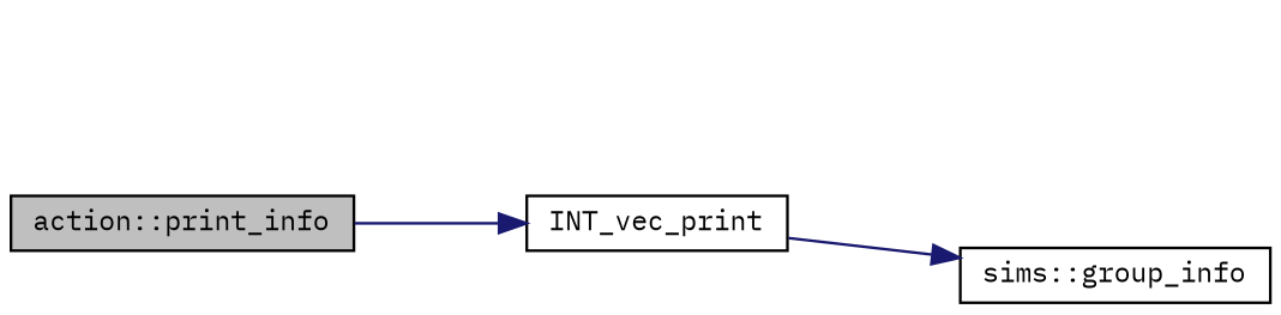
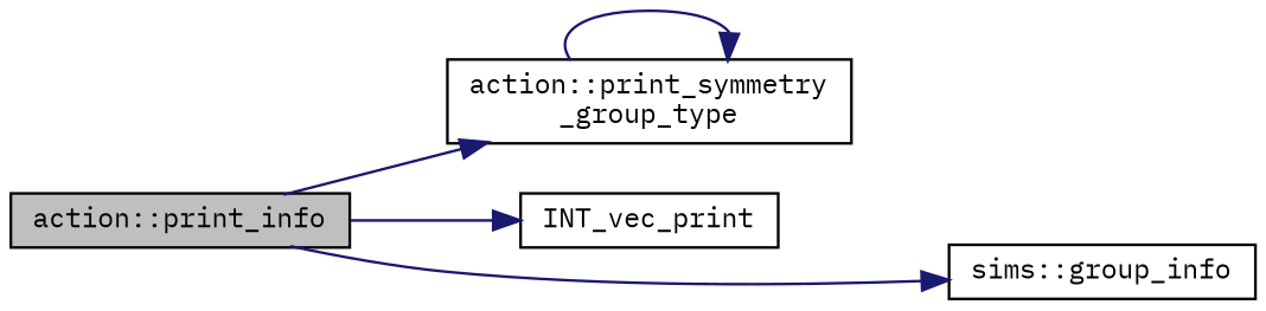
  digraph {
    fontname="IBM Plex Mono"
    rankdir=LR
    node [color=black fillcolor=white fontname="IBM Plex Mono" fontsize=10 shape=record style=filled]
    edge [color=midnightblue fontname="IBM Plex Mono" fontsize=10 labelfontname=Helvetica labelfontsize=10 style=solid]
    n1 [fillcolor=grey75 fontcolor=black height=0.2 label="action::print_info" width=0.4]
+   n2 [height=0.2 label="action::print_symmetry\l_group_type" width=0.4]
    n3 [height=0.2 label=INT_vec_print width=0.4]
    n4 [height=0.2 label="sims::group_info" width=0.4]
+   n1 -> n2
    n1 -> n3
-   n3 -> n4
+   n1 -> n4
+   n2 -> n2
  }
